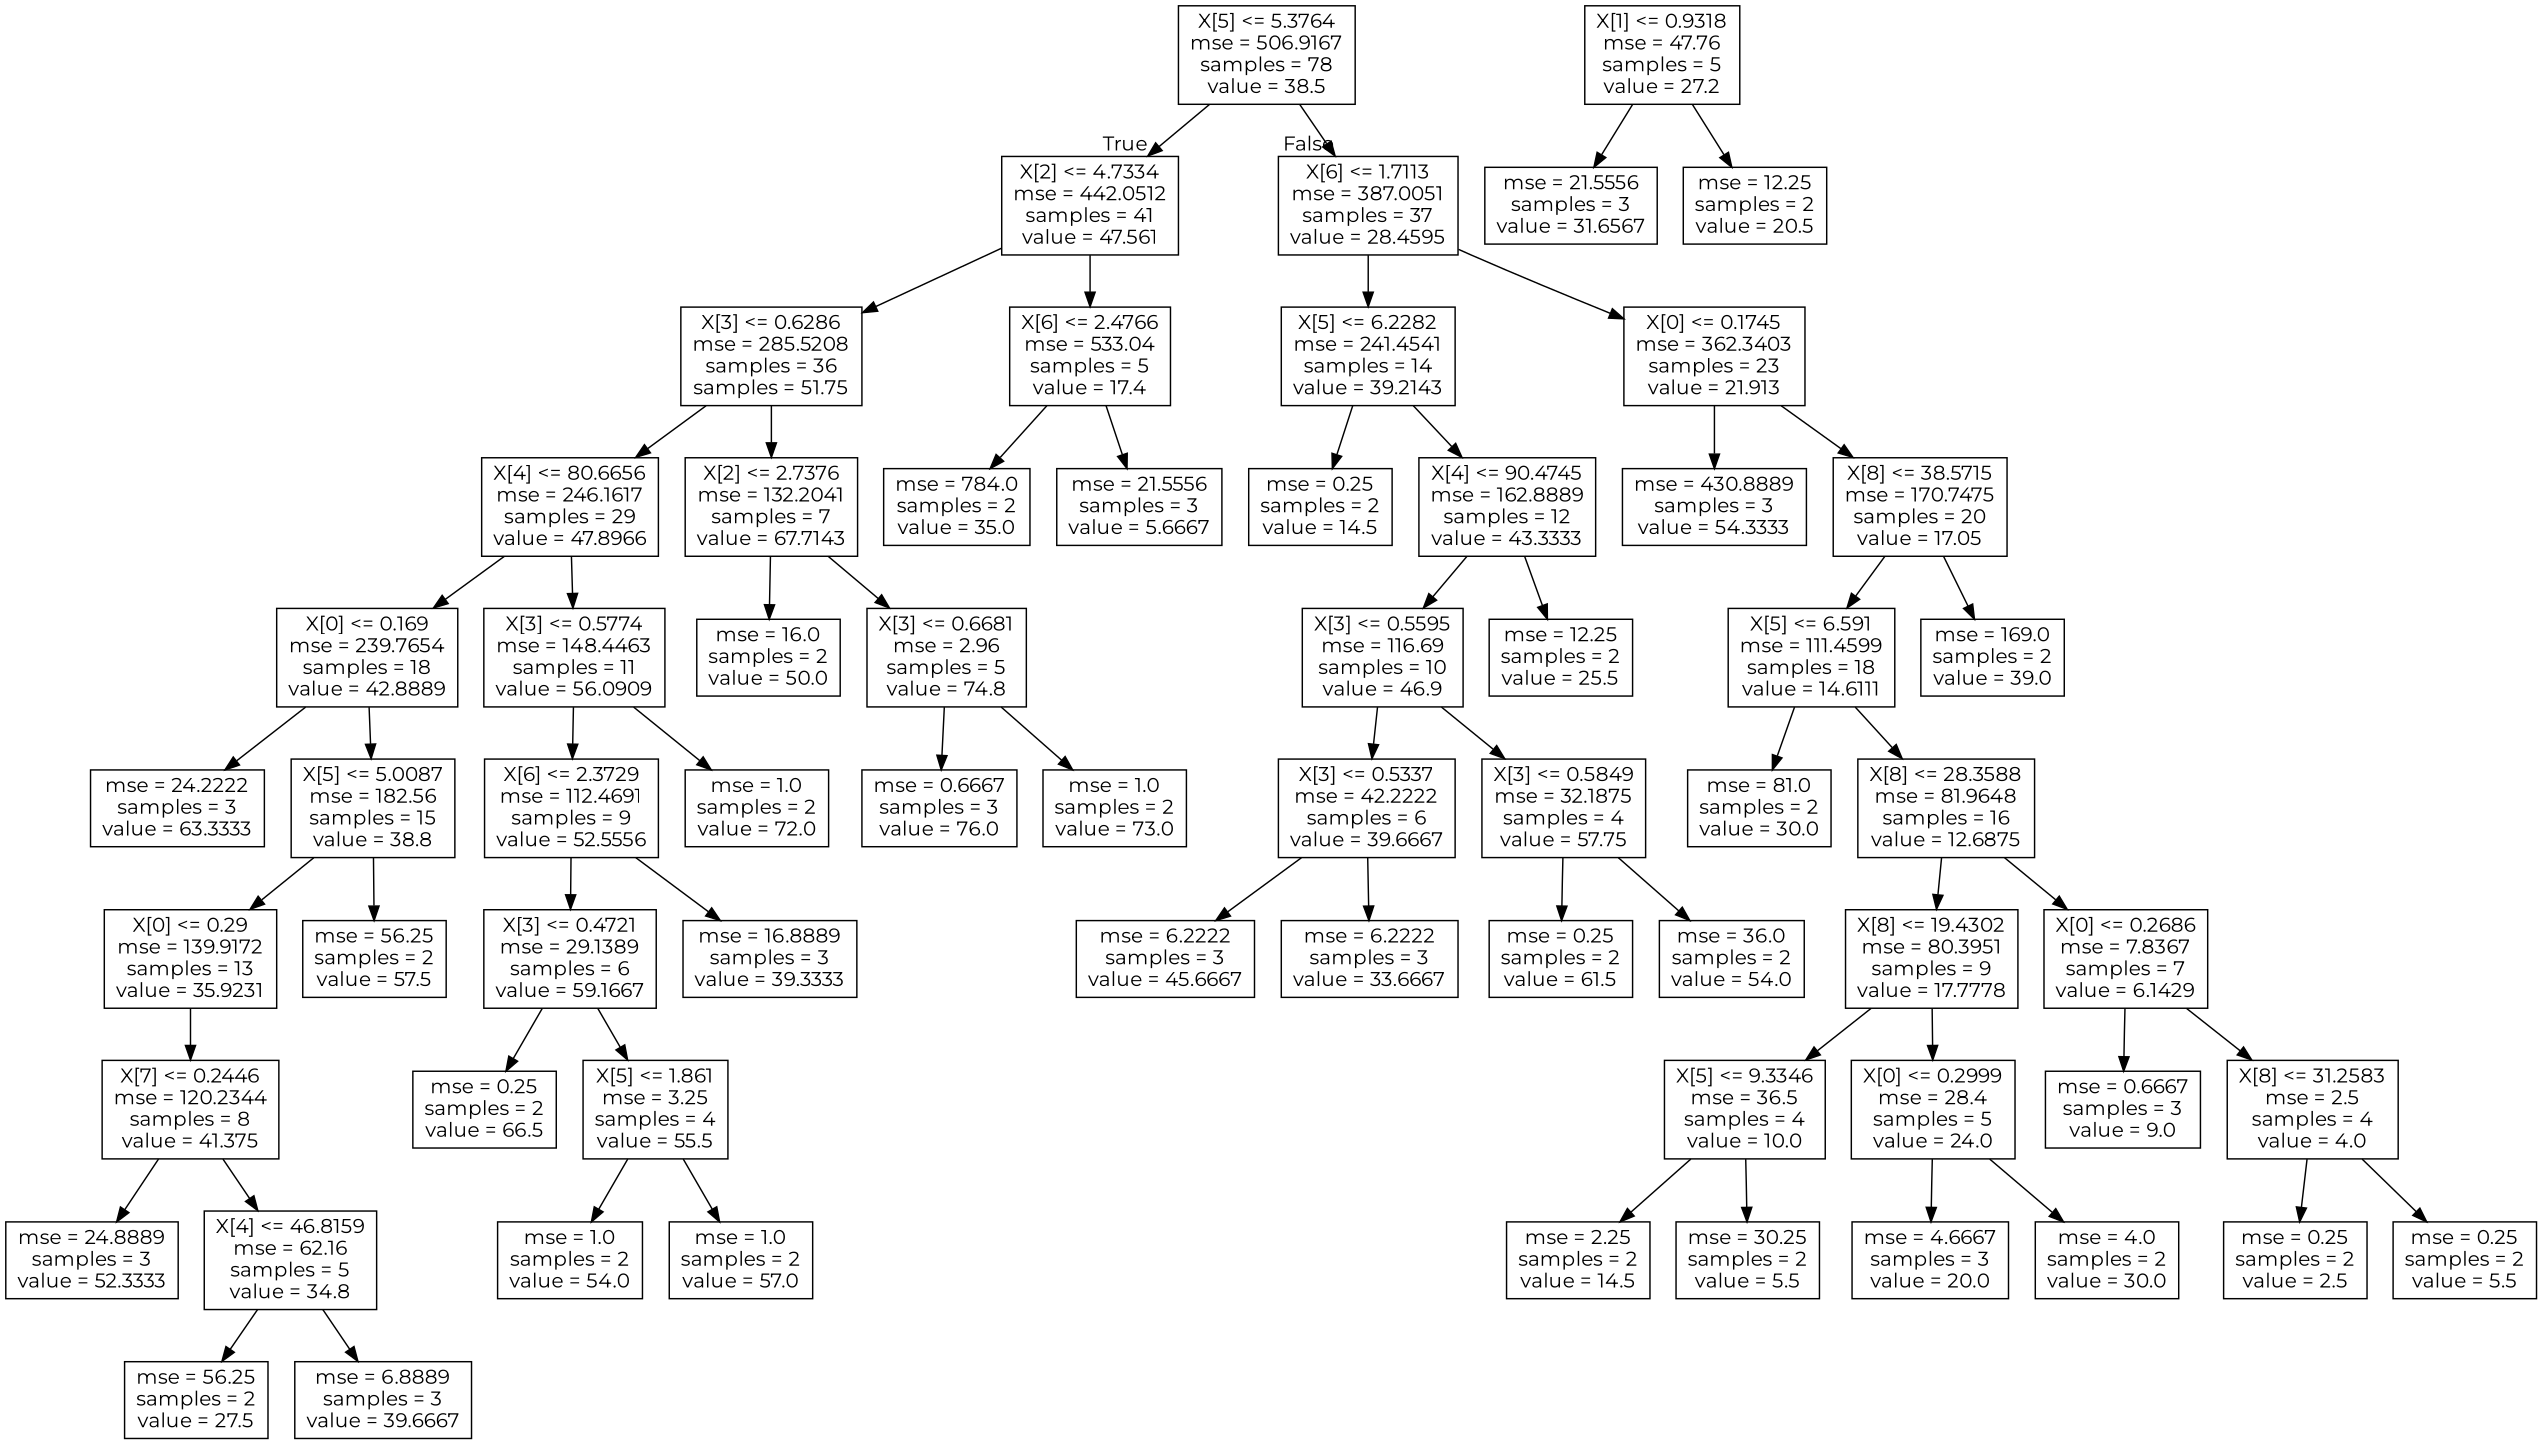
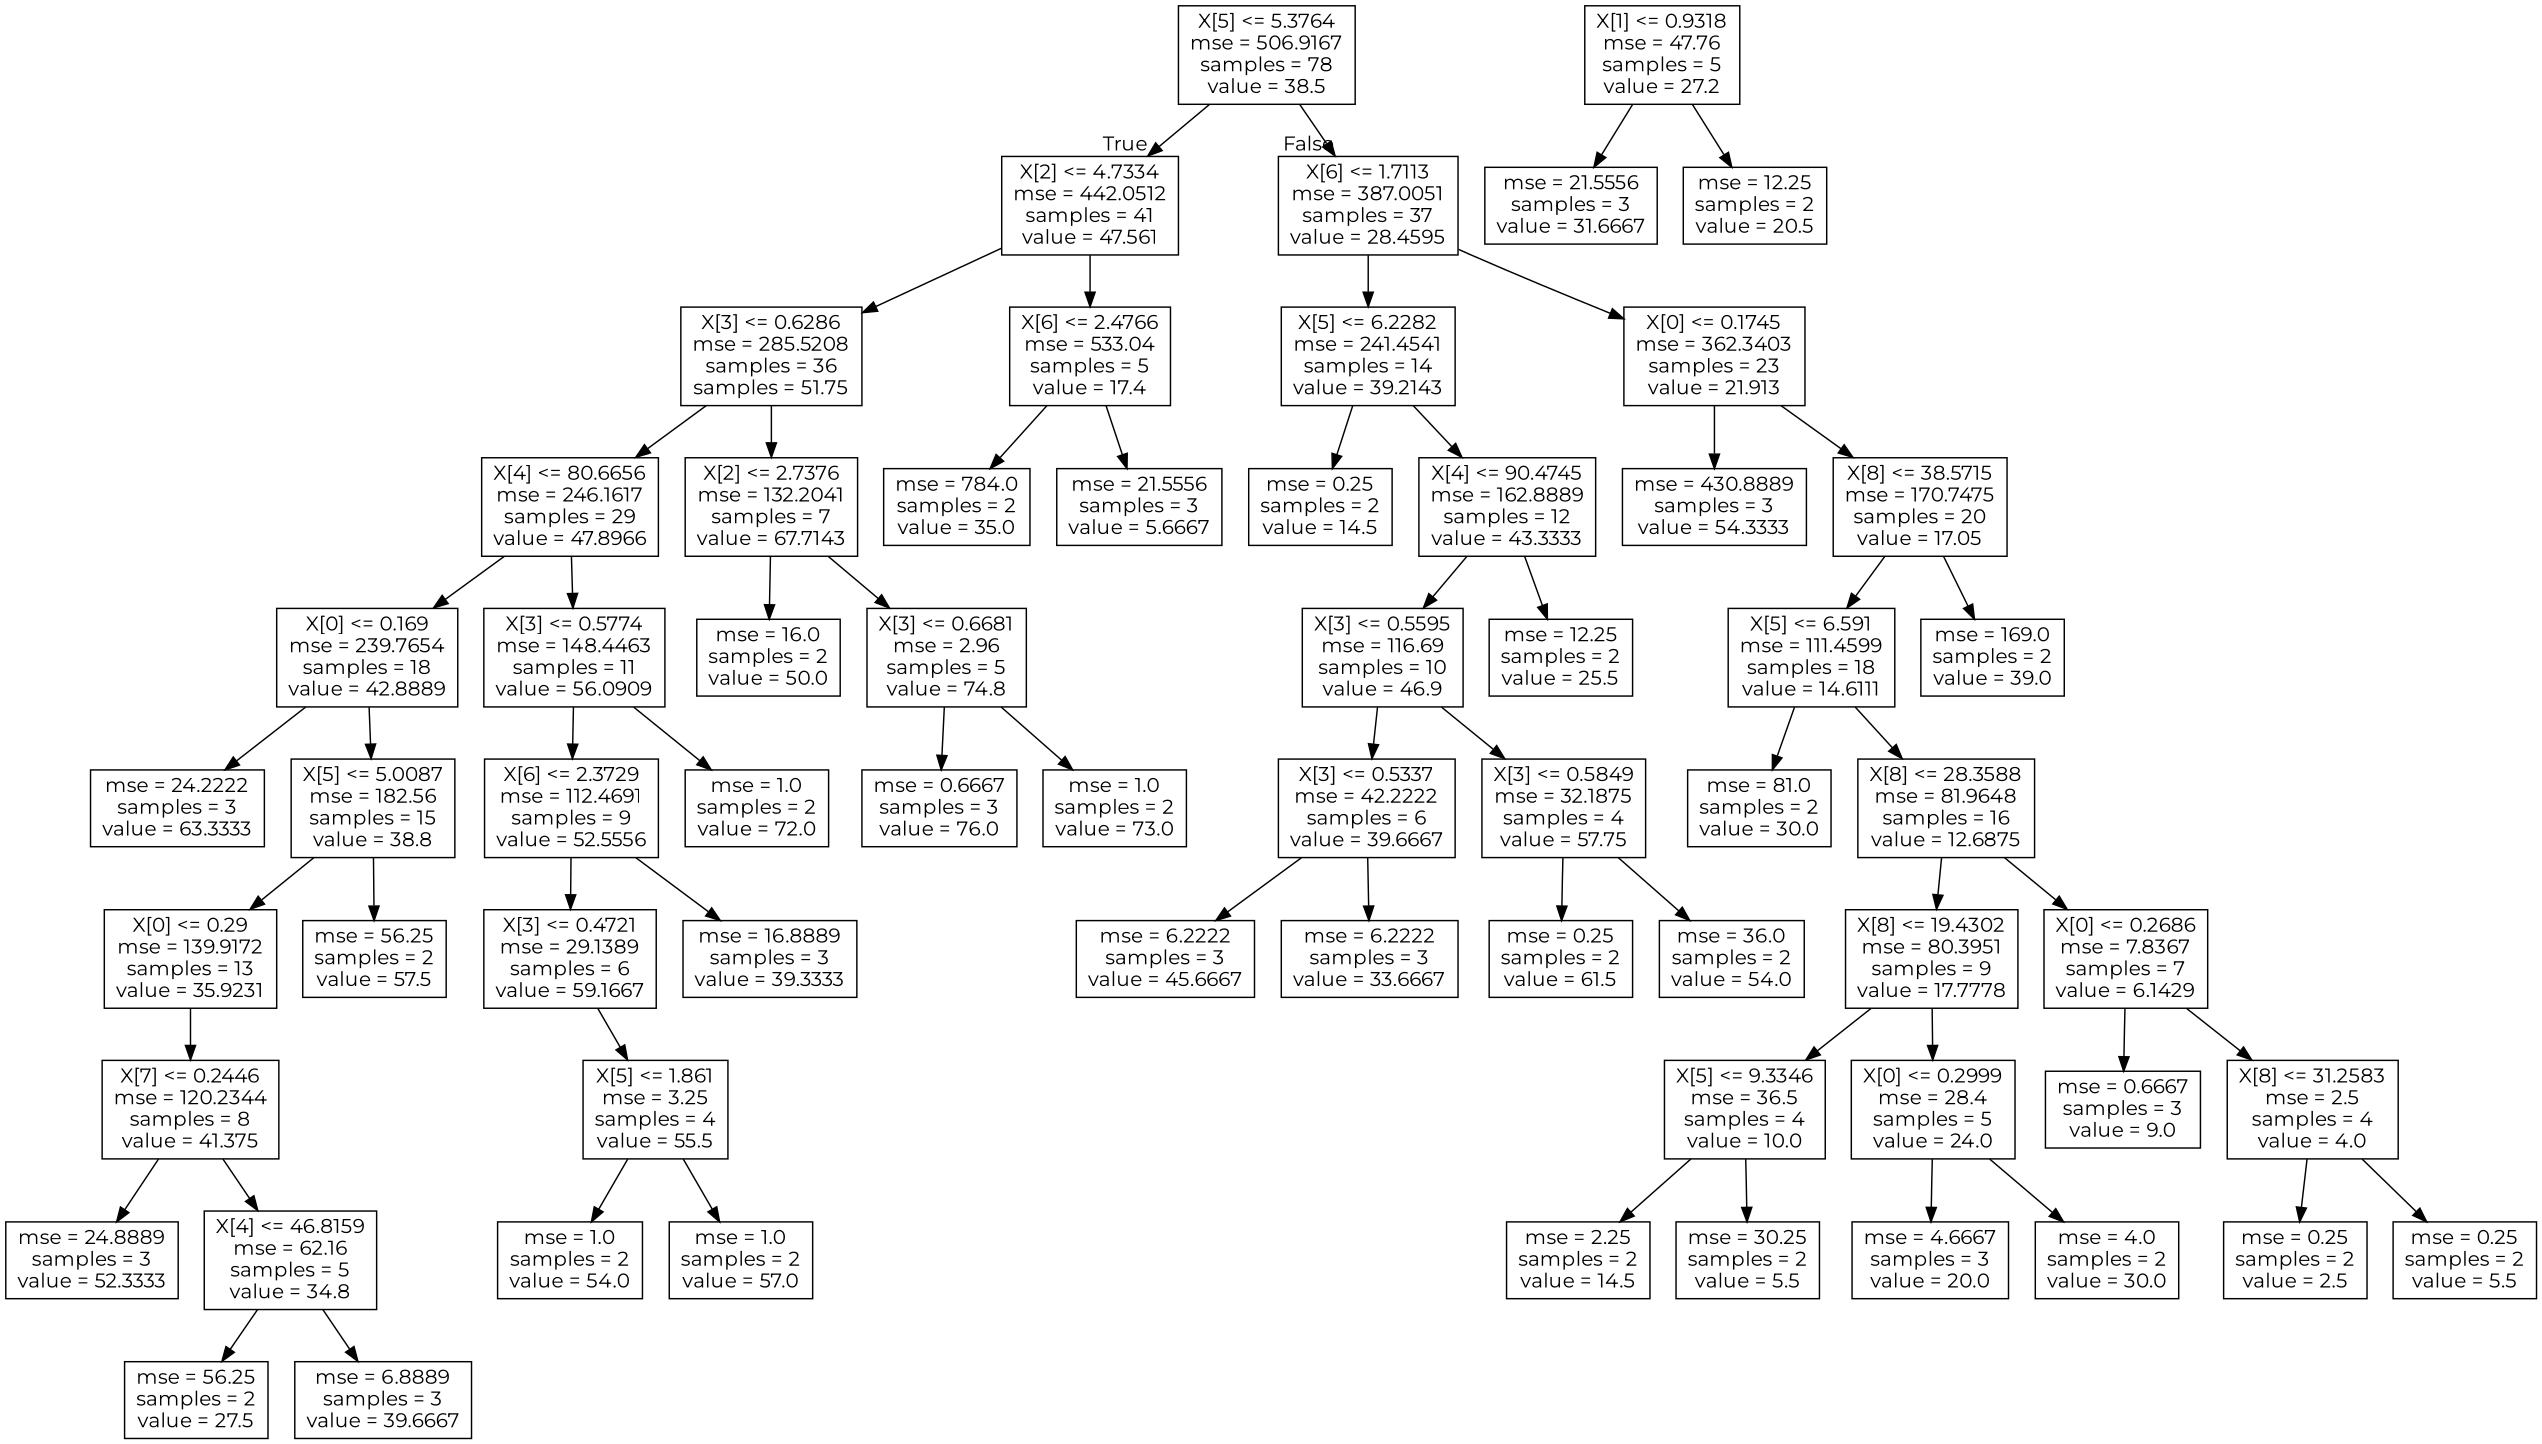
  digraph {
    fontname=Montserrat
    node [fontname=Montserrat shape=box]
    edge [fontname=Montserrat]
    n1 [label="X[5] <= 5.3764\nmse = 506.9167\nsamples = 78\nvalue = 38.5"]
    n2 [label="X[2] <= 4.7334\nmse = 442.0512\nsamples = 41\nvalue = 47.561"]
    n3 [label="X[6] <= 1.7113\nmse = 387.0051\nsamples = 37\nvalue = 28.4595"]
    n4 [label="X[3] <= 0.6286\nmse = 285.5208\nsamples = 36\nsamples = 51.75"]
    n5 [label="X[6] <= 2.4766\nmse = 533.04\nsamples = 5\nvalue = 17.4"]
    n6 [label="X[5] <= 6.2282\nmse = 241.4541\nsamples = 14\nvalue = 39.2143"]
    n7 [label="X[0] <= 0.1745\nmse = 362.3403\nsamples = 23\nvalue = 21.913"]
    n8 [label="X[4] <= 80.6656\nmse = 246.1617\nsamples = 29\nvalue = 47.8966"]
    n9 [label="X[2] <= 2.7376\nmse = 132.2041\nsamples = 7\nvalue = 67.7143"]
    n10 [label="mse = 784.0\nsamples = 2\nvalue = 35.0"]
    n11 [label="mse = 21.5556\nsamples = 3\nvalue = 5.6667"]
    n12 [label="X[0] <= 0.169\nmse = 239.7654\nsamples = 18\nvalue = 42.8889"]
    n13 [label="X[3] <= 0.5774\nmse = 148.4463\nsamples = 11\nvalue = 56.0909"]
    n14 [label="mse = 16.0\nsamples = 2\nvalue = 50.0"]
    n15 [label="X[3] <= 0.6681\nmse = 2.96\nsamples = 5\nvalue = 74.8"]
    n16 [label="mse = 24.2222\nsamples = 3\nvalue = 63.3333"]
    n17 [label="X[5] <= 5.0087\nmse = 182.56\nsamples = 15\nvalue = 38.8"]
    n18 [label="X[6] <= 2.3729\nmse = 112.4691\nsamples = 9\nvalue = 52.5556"]
    n19 [label="mse = 1.0\nsamples = 2\nvalue = 72.0"]
    n20 [label="X[0] <= 0.29\nmse = 139.9172\nsamples = 13\nvalue = 35.9231"]
    n21 [label="mse = 56.25\nsamples = 2\nvalue = 57.5"]
    n22 [label="X[7] <= 0.2446\nmse = 120.2344\nsamples = 8\nvalue = 41.375"]
    n23 [label="X[1] <= 0.9318\nmse = 47.76\nsamples = 5\nvalue = 27.2"]
-   n24 [label="mse = 21.5556\nsamples = 3\nvalue = 31.6567"]
+   n24 [label="mse = 21.5556\nsamples = 3\nvalue = 31.6667"]
    n25 [label="mse = 12.25\nsamples = 2\nvalue = 20.5"]
    n26 [label="mse = 24.8889\nsamples = 3\nvalue = 52.3333"]
    n27 [label="X[4] <= 46.8159\nmse = 62.16\nsamples = 5\nvalue = 34.8"]
    n28 [label="mse = 56.25\nsamples = 2\nvalue = 27.5"]
    n29 [label="mse = 6.8889\nsamples = 3\nvalue = 39.6667"]
    n30 [label="X[3] <= 0.4721\nmse = 29.1389\nsamples = 6\nvalue = 59.1667"]
    n31 [label="mse = 16.8889\nsamples = 3\nvalue = 39.3333"]
-   n32 [label="mse = 0.25\nsamples = 2\nvalue = 66.5"]
    n33 [label="X[5] <= 1.861\nmse = 3.25\nsamples = 4\nvalue = 55.5"]
    n34 [label="mse = 1.0\nsamples = 2\nvalue = 54.0"]
    n35 [label="mse = 1.0\nsamples = 2\nvalue = 57.0"]
    n36 [label="mse = 0.6667\nsamples = 3\nvalue = 76.0"]
    n37 [label="mse = 1.0\nsamples = 2\nvalue = 73.0"]
    n38 [label="mse = 0.25\nsamples = 2\nvalue = 14.5"]
    n39 [label="X[4] <= 90.4745\nmse = 162.8889\nsamples = 12\nvalue = 43.3333"]
    n40 [label="mse = 430.8889\nsamples = 3\nvalue = 54.3333"]
    n41 [label="X[8] <= 38.5715\nmse = 170.7475\nsamples = 20\nvalue = 17.05"]
    n42 [label="X[3] <= 0.5595\nmse = 116.69\nsamples = 10\nvalue = 46.9"]
    n43 [label="mse = 12.25\nsamples = 2\nvalue = 25.5"]
    n44 [label="X[3] <= 0.5337\nmse = 42.2222\nsamples = 6\nvalue = 39.6667"]
    n45 [label="X[3] <= 0.5849\nmse = 32.1875\nsamples = 4\nvalue = 57.75"]
    n46 [label="mse = 6.2222\nsamples = 3\nvalue = 45.6667"]
    n47 [label="mse = 6.2222\nsamples = 3\nvalue = 33.6667"]
    n48 [label="mse = 0.25\nsamples = 2\nvalue = 61.5"]
    n49 [label="mse = 36.0\nsamples = 2\nvalue = 54.0"]
    n50 [label="X[5] <= 6.591\nmse = 111.4599\nsamples = 18\nvalue = 14.6111"]
    n51 [label="mse = 169.0\nsamples = 2\nvalue = 39.0"]
    n52 [label="mse = 81.0\nsamples = 2\nvalue = 30.0"]
    n53 [label="X[8] <= 28.3588\nmse = 81.9648\nsamples = 16\nvalue = 12.6875"]
    n54 [label="X[8] <= 19.4302\nmse = 80.3951\nsamples = 9\nvalue = 17.7778"]
    n55 [label="X[0] <= 0.2686\nmse = 7.8367\nsamples = 7\nvalue = 6.1429"]
    n56 [label="X[5] <= 9.3346\nmse = 36.5\nsamples = 4\nvalue = 10.0"]
    n57 [label="X[0] <= 0.2999\nmse = 28.4\nsamples = 5\nvalue = 24.0"]
    n58 [label="mse = 0.6667\nsamples = 3\nvalue = 9.0"]
    n59 [label="X[8] <= 31.2583\nmse = 2.5\nsamples = 4\nvalue = 4.0"]
    n60 [label="mse = 2.25\nsamples = 2\nvalue = 14.5"]
    n61 [label="mse = 30.25\nsamples = 2\nvalue = 5.5"]
    n62 [label="mse = 4.6667\nsamples = 3\nvalue = 20.0"]
    n63 [label="mse = 4.0\nsamples = 2\nvalue = 30.0"]
    n64 [label="mse = 0.25\nsamples = 2\nvalue = 2.5"]
    n65 [label="mse = 0.25\nsamples = 2\nvalue = 5.5"]
    n1 -> n2 [headlabel=True labelangle=45 labeldistance=2.5]
    n1 -> n3 [headlabel=False labelangle=-45 labeldistance=2.5]
    n2 -> n4
    n2 -> n5
    n3 -> n6
    n3 -> n7
    n4 -> n8
    n4 -> n9
    n5 -> n10
    n5 -> n11
    n6 -> n38
    n6 -> n39
    n7 -> n40
    n7 -> n41
    n8 -> n12
    n8 -> n13
    n9 -> n14
    n9 -> n15
    n12 -> n16
    n12 -> n17
    n13 -> n18
    n13 -> n19
    n15 -> n36
    n15 -> n37
    n17 -> n20
    n17 -> n21
    n18 -> n30
    n18 -> n31
    n20 -> n22
    n22 -> n26
    n22 -> n27
    n23 -> n24
    n23 -> n25
    n27 -> n28
    n27 -> n29
-   n30 -> n32
    n30 -> n33
    n33 -> n34
    n33 -> n35
    n39 -> n42
    n39 -> n43
    n41 -> n50
    n41 -> n51
    n42 -> n44
    n42 -> n45
    n44 -> n46
    n44 -> n47
    n45 -> n48
    n45 -> n49
    n50 -> n52
    n50 -> n53
    n53 -> n54
    n53 -> n55
    n54 -> n56
    n54 -> n57
    n55 -> n58
    n55 -> n59
    n56 -> n60
    n56 -> n61
    n57 -> n62
    n57 -> n63
    n59 -> n64
    n59 -> n65
  }
